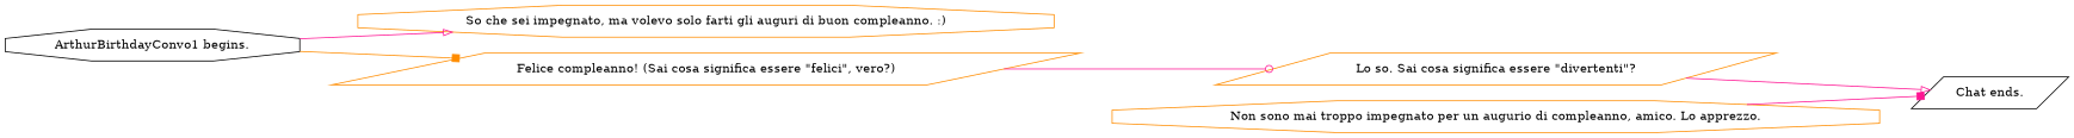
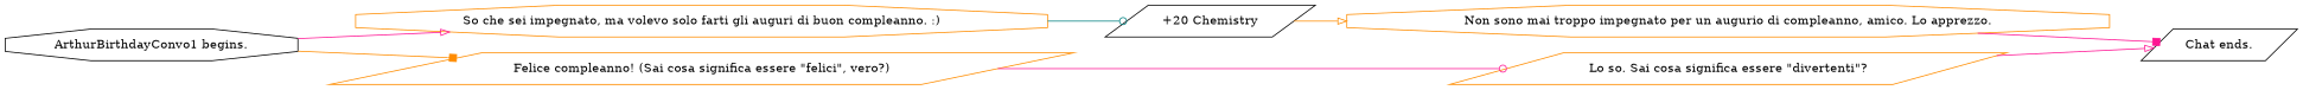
  digraph {
    rankdir=LR
    node [color=darkorange shape=parallelogram]
    edge [color=deeppink arrowhead=onormal]
    "ArthurBirthdayConvo1 begins." [color=black shape=octagon]
    n2 [label="So che sei impegnato, ma volevo solo farti gli auguri di buon compleanno. :)" shape=octagon]
    n3 [label="Felice compleanno! (Sai cosa significa essere \"felici\", vero?)"]
+   n4 [color=black label="+20 Chemistry"]
    n5 [label="Lo so. Sai cosa significa essere \"divertenti\"?"]
    n6 [label="Non sono mai troppo impegnato per un augurio di compleanno, amico. Lo apprezzo." shape=octagon]
    "Chat ends." [color=black]
    "ArthurBirthdayConvo1 begins." -> n2
    "ArthurBirthdayConvo1 begins." -> n3 [color=darkorange arrowhead=box]
+   n2 -> n4 [color=teal arrowhead=odot]
    n3 -> n5 [arrowhead=odot]
+   n4 -> n6 [color=darkorange]
    n5 -> "Chat ends."
    n6 -> "Chat ends." [arrowhead=box]
  }
